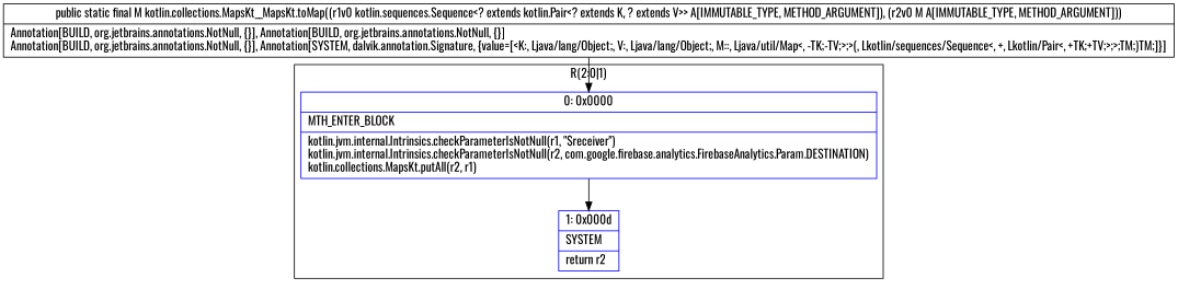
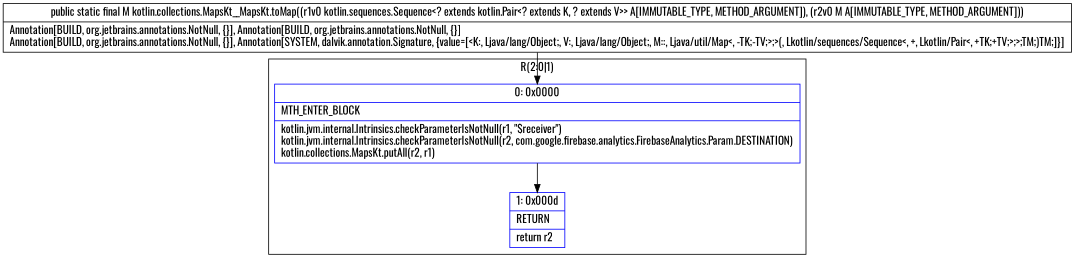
  digraph {
    fontname=Oswald
    node [color=blue shape=record fontname=Oswald]
    edge [fontname=Oswald]
    n1 [label="{0\:\ 0x0000|MTH_ENTER_BLOCK\l|kotlin.jvm.internal.Intrinsics.checkParameterIsNotNull(r1, \"$receiver\")\lkotlin.jvm.internal.Intrinsics.checkParameterIsNotNull(r2, com.google.firebase.analytics.FirebaseAnalytics.Param.DESTINATION)\lkotlin.collections.MapsKt.putAll(r2, r1)\l}"]
-   n2 [label="{1\:\ 0x000d|SYSTEM\l|return r2\l}"]
+   n2 [label="{1\:\ 0x000d|RETURN\l|return r2\l}"]
    n3 [label="{public static final M kotlin.collections.MapsKt__MapsKt.toMap((r1v0 kotlin.sequences.Sequence\<? extends kotlin.Pair\<? extends K, ? extends V\>\> A[IMMUTABLE_TYPE, METHOD_ARGUMENT]), (r2v0 M A[IMMUTABLE_TYPE, METHOD_ARGUMENT]))  | Annotation[BUILD, org.jetbrains.annotations.NotNull, \{\}], Annotation[BUILD, org.jetbrains.annotations.NotNull, \{\}]\lAnnotation[BUILD, org.jetbrains.annotations.NotNull, \{\}], Annotation[SYSTEM, dalvik.annotation.Signature, \{value=[\<K:, Ljava\/lang\/Object;, V:, Ljava\/lang\/Object;, M::, Ljava\/util\/Map\<, \-TK;\-TV;\>;\>(, Lkotlin\/sequences\/Sequence\<, +, Lkotlin\/Pair\<, +TK;+TV;\>;\>;TM;)TM;]\}]\l}" color=""]
    subgraph cluster_1 {
      label="R(2:0|1)"
      n1
      n2
    }
    n1 -> n2
    n3 -> n1
  }
